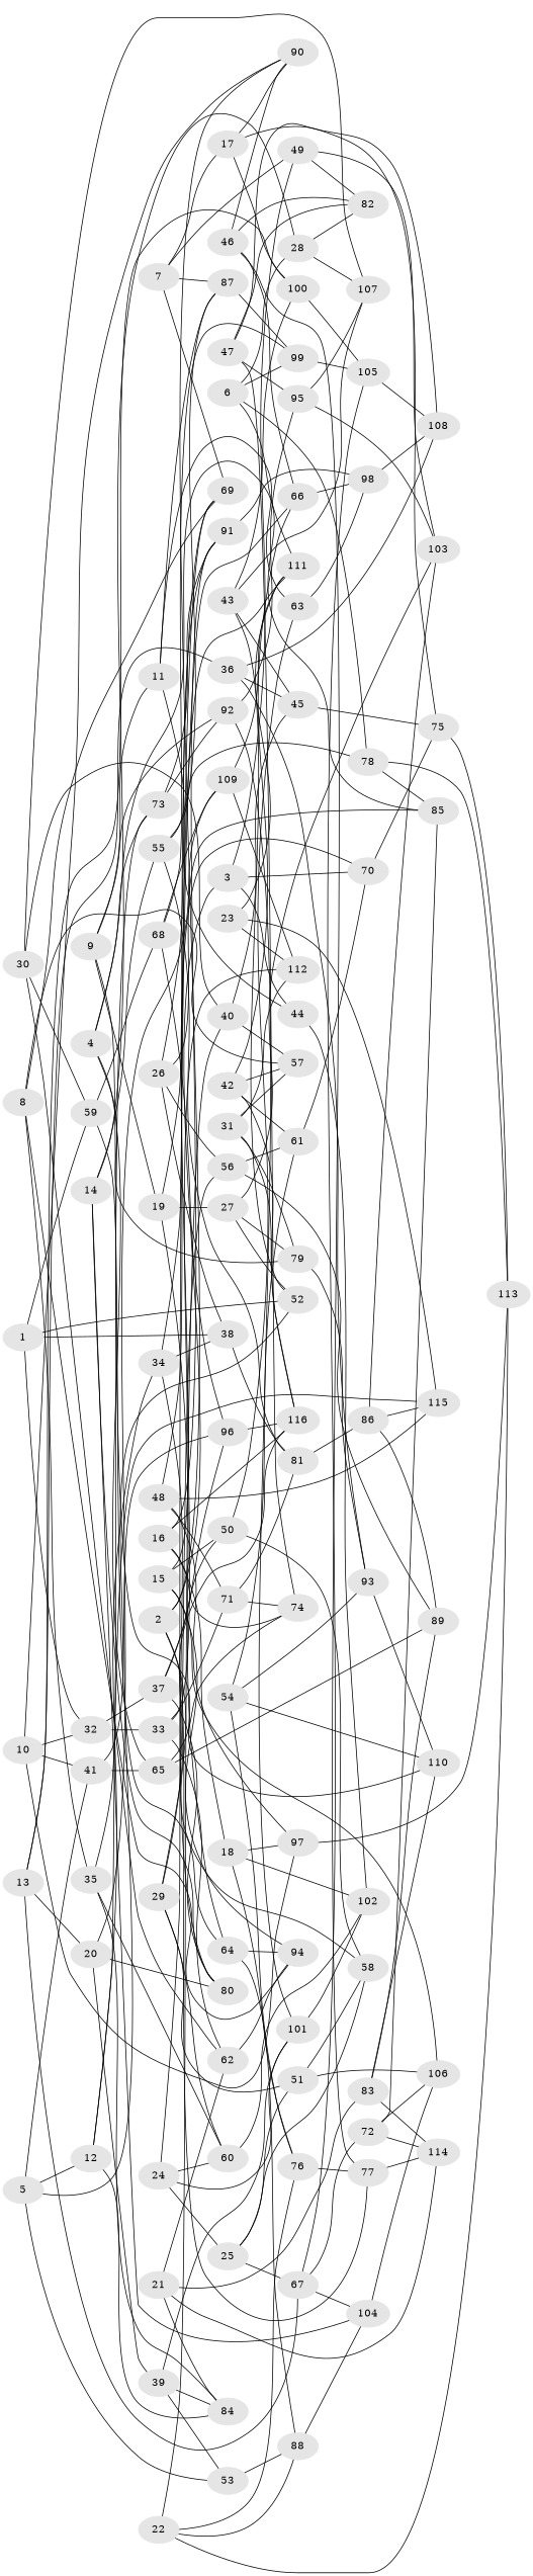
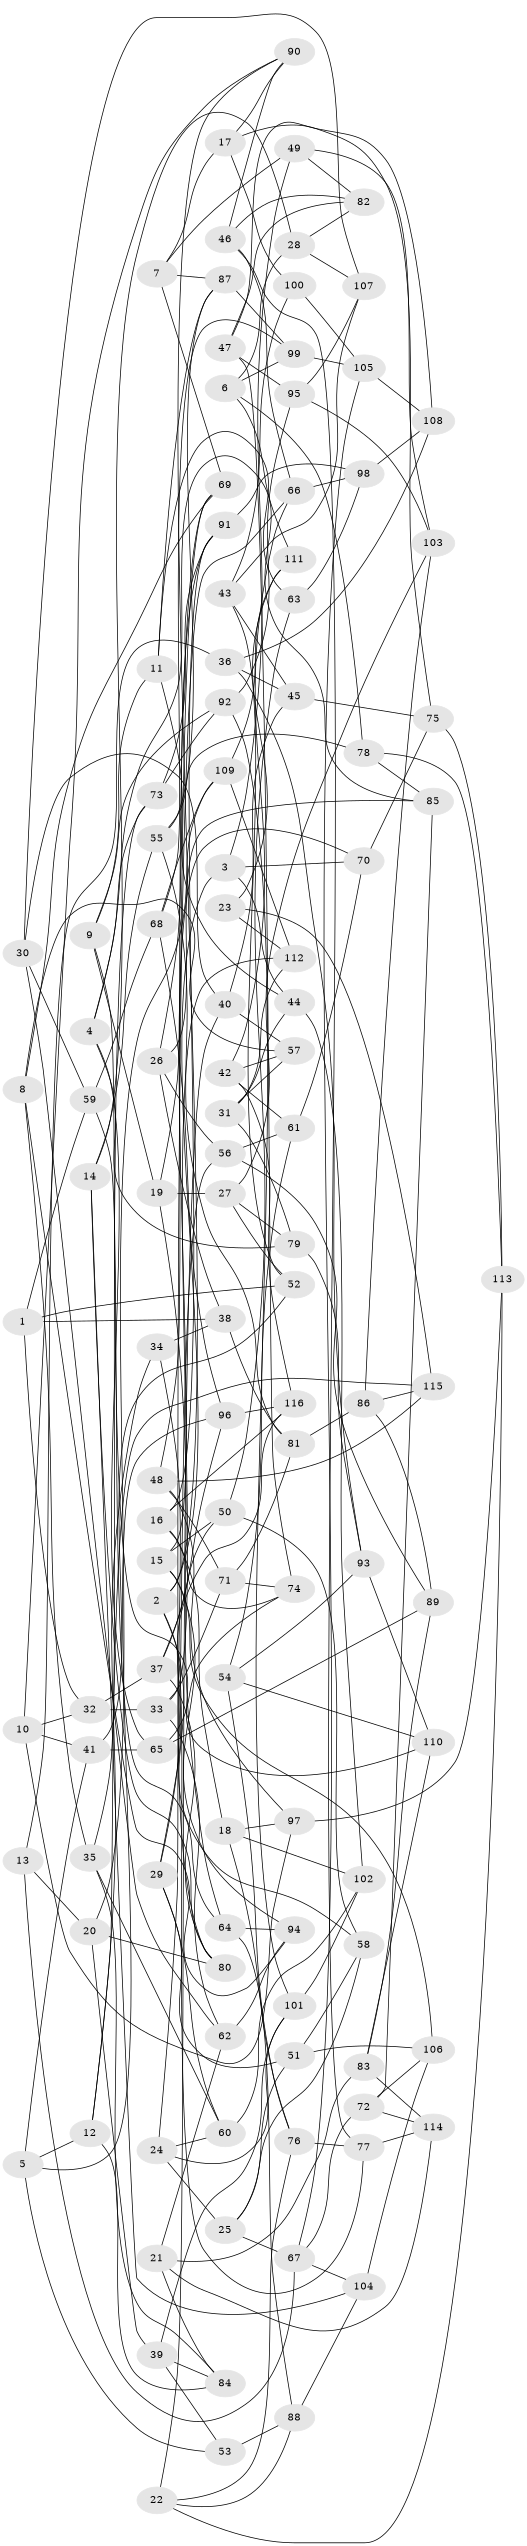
  graph {
    rankdir=LR
    node [color=gray90 style=filled]
    1
    32
    38
    52
    59
    33
    37
    81
    64
    68
    2
    3
    58
    77
    90
    44
    49
    70
    114
    102
    103
    82
    75
    4
    65
    73
    79
    85
    74
    89
    92
    91
    93
    5
    12
    41
    53
    96
    34
    84
    115
    88
    116
    6
    28
    78
    99
    111
    107
    113
    105
    7
    17
    69
    87
    100
    8
    35
    57
    94
    60
    9
    11
    19
    110
    63
    27
    101
    95
    10
    97
    98
    80
    13
    20
    36
    67
    39
    109
    45
    108
    104
    72
    14
    55
    106
    15
    50
    16
    18
    76
    112
    21
    62
    83
    22
    40
    23
    24
    25
    66
    51
    26
    56
    61
    29
    30
    31
    71
    86
    42
    43
    46
    47
    48
    54
    1 -- 32
    1 -- 38
    1 -- 52
    1 -- 59
    32 -- 33
    32 -- 37
    38 -- 81
    59 -- 64
    59 -- 68
    33 -- 112
    33 -- 62
    33 -- 71
    37 -- 96
    37 -- 80
    37 -- 50
    81 -- 86
    64 -- 88
    64 -- 94
    68 -- 96
    68 -- 99
    68 -- 109
    2 -- 3
    2 -- 58
    2 -- 77
    2 -- 90
    3 -- 44
    3 -- 49
    3 -- 70
    77 -- 114
    44 -- 102
    49 -- 103
    49 -- 82
    70 -- 75
    75 -- 113
    4 -- 65
    4 -- 73
    4 -- 79
    4 -- 85
    65 -- 74
    65 -- 89
    73 -- 92
    73 -- 91
    79 -- 93
    92 -- 101
    92 -- 95
    91 -- 98
    93 -- 110
    5 -- 12
    5 -- 41
    5 -- 53
    5 -- 96
    12 -- 34
    12 -- 84
    12 -- 115
    41 -- 52
    41 -- 65
    53 -- 88
    96 -- 116
    34 -- 38
-   34 -- 111
    34 -- 80
    88 -- 104
    6 -- 28
    6 -- 78
    6 -- 99
    6 -- 111
    28 -- 82
    28 -- 107
    78 -- 85
    78 -- 113
    99 -- 105
    105 -- 108
    7 -- 49
    7 -- 17
    7 -- 69
    7 -- 87
    17 -- 90
    17 -- 75
    17 -- 100
    87 -- 99
    100 -- 105
    8 -- 69
    8 -- 35
    8 -- 57
    8 -- 94
    35 -- 73
    35 -- 84
    35 -- 60
    60 -- 102
    9 -- 92
    9 -- 11
    9 -- 19
    9 -- 110
    11 -- 44
    11 -- 87
    11 -- 63
    19 -- 64
    19 -- 69
    19 -- 27
    63 -- 98
    27 -- 52
    27 -- 103
    27 -- 79
    101 -- 102
    95 -- 103
    95 -- 107
    10 -- 32
    10 -- 90
    10 -- 41
    10 -- 97
    97 -- 113
    98 -- 108
-   13 -- 100
    13 -- 20
    13 -- 36
    13 -- 67
    20 -- 80
    20 -- 39
    20 -- 109
    36 -- 93
    36 -- 45
    36 -- 108
    67 -- 105
    67 -- 104
    67 -- 72
    39 -- 53
    39 -- 84
    39 -- 101
    109 -- 111
    109 -- 112
    45 -- 75
    104 -- 106
    72 -- 114
    72 -- 85
    72 -- 106
    14 -- 28
    14 -- 80
    14 -- 104
    14 -- 55
    55 -- 81
    55 -- 78
    55 -- 87
    15 -- 70
    15 -- 94
    15 -- 106
    15 -- 50
    50 -- 58
    50 -- 63
    16 -- 74
    16 -- 91
    16 -- 116
    16 -- 18
    18 -- 102
    18 -- 97
    18 -- 76
    76 -- 77
    21 -- 114
    21 -- 84
    21 -- 62
    21 -- 83
    62 -- 94
    83 -- 114
    83 -- 89
    83 -- 110
    22 -- 88
    22 -- 113
    22 -- 76
    22 -- 40
    40 -- 57
    40 -- 45
    23 -- 115
    23 -- 111
    23 -- 112
    24 -- 60
    24 -- 101
    24 -- 25
    24 -- 66
    25 -- 58
    25 -- 67
    25 -- 51
    66 -- 98
    51 -- 58
    51 -- 106
    26 -- 38
    26 -- 85
    26 -- 91
    26 -- 56
    56 -- 89
    56 -- 61
    61 -- 70
    29 -- 116
    29 -- 60
    29 -- 51
    29 -- 56
    30 -- 59
    30 -- 107
    30 -- 62
    30 -- 40
-   31 -- 116
+   31 -- 44
    31 -- 79
    31 -- 57
    31 -- 112
    71 -- 81
    71 -- 74
    86 -- 103
    86 -- 89
    86 -- 115
    42 -- 116
    42 -- 57
    42 -- 66
    42 -- 61
    43 -- 52
    43 -- 107
    43 -- 100
    43 -- 45
    46 -- 77
    46 -- 90
    46 -- 82
    46 -- 66
    47 -- 82
    47 -- 74
    47 -- 95
    47 -- 108
    48 -- 115
    48 -- 69
    48 -- 97
    48 -- 71
    54 -- 93
    54 -- 110
    54 -- 76
    54 -- 61
  }
